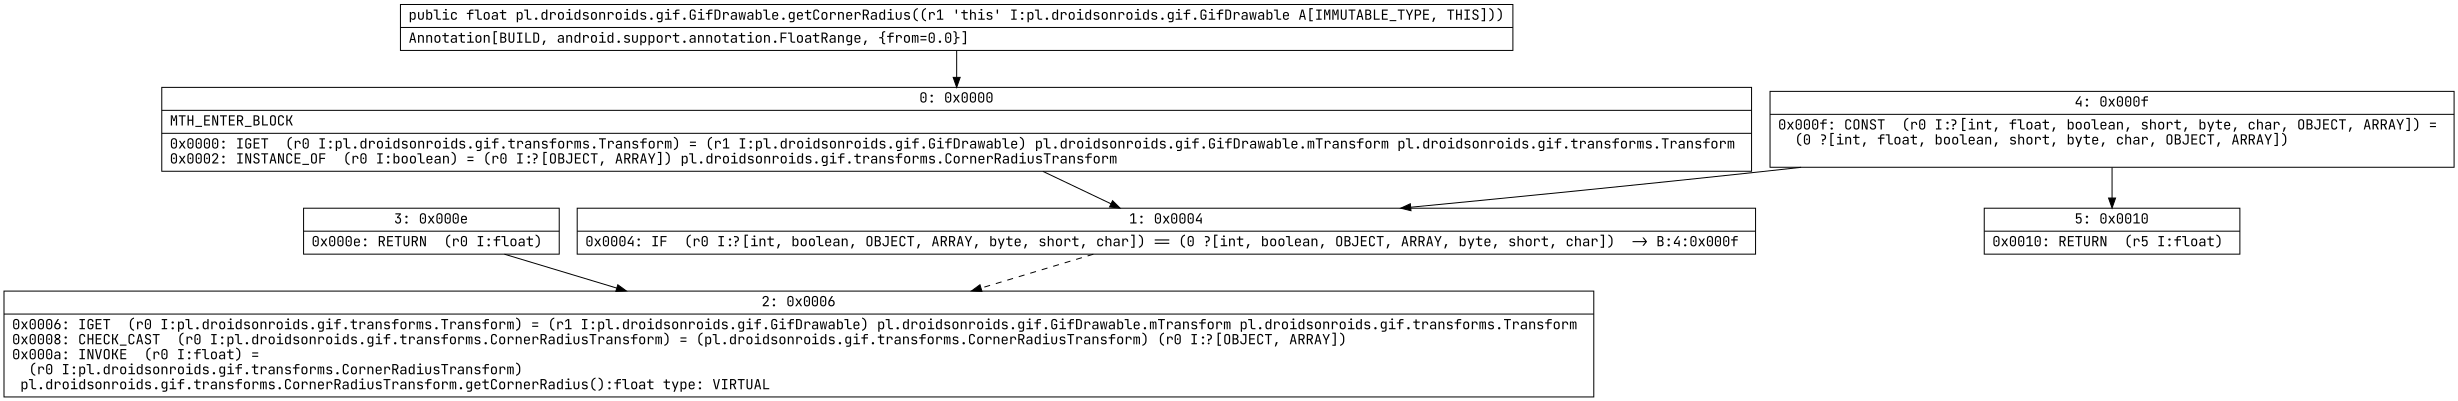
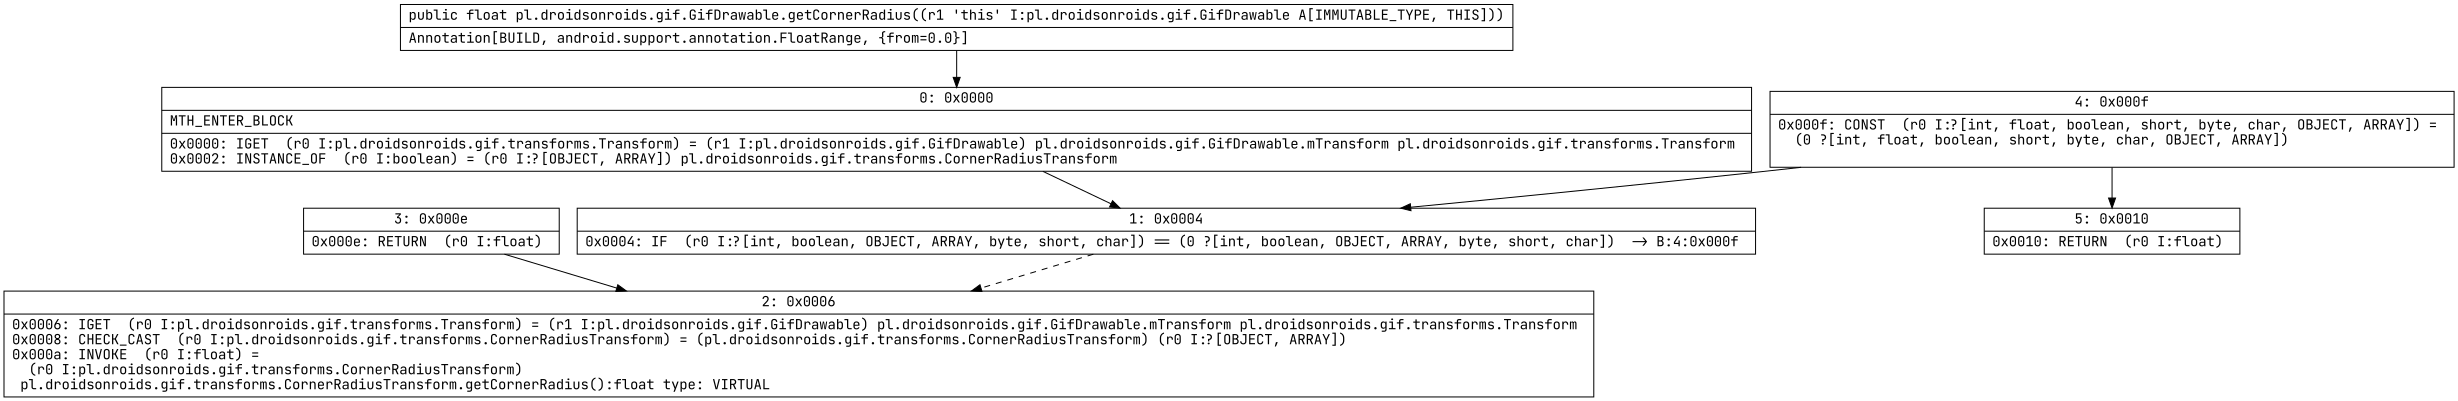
  digraph {
    fontname="JetBrains Mono"
    node [fontname="JetBrains Mono" shape=record]
    edge [fontname="JetBrains Mono"]
    n1 [label="{0\:\ 0x0000|MTH_ENTER_BLOCK\l|0x0000: IGET  (r0 I:pl.droidsonroids.gif.transforms.Transform) = (r1 I:pl.droidsonroids.gif.GifDrawable) pl.droidsonroids.gif.GifDrawable.mTransform pl.droidsonroids.gif.transforms.Transform \l0x0002: INSTANCE_OF  (r0 I:boolean) = (r0 I:?[OBJECT, ARRAY]) pl.droidsonroids.gif.transforms.CornerRadiusTransform \l}"]
    n2 [label="{1\:\ 0x0004|0x0004: IF  (r0 I:?[int, boolean, OBJECT, ARRAY, byte, short, char]) == (0 ?[int, boolean, OBJECT, ARRAY, byte, short, char])  \-\> B:4:0x000f \l}"]
    n3 [label="{2\:\ 0x0006|0x0006: IGET  (r0 I:pl.droidsonroids.gif.transforms.Transform) = (r1 I:pl.droidsonroids.gif.GifDrawable) pl.droidsonroids.gif.GifDrawable.mTransform pl.droidsonroids.gif.transforms.Transform \l0x0008: CHECK_CAST  (r0 I:pl.droidsonroids.gif.transforms.CornerRadiusTransform) = (pl.droidsonroids.gif.transforms.CornerRadiusTransform) (r0 I:?[OBJECT, ARRAY]) \l0x000a: INVOKE  (r0 I:float) = \l  (r0 I:pl.droidsonroids.gif.transforms.CornerRadiusTransform)\l pl.droidsonroids.gif.transforms.CornerRadiusTransform.getCornerRadius():float type: VIRTUAL \l}"]
    n4 [label="{4\:\ 0x000f|0x000f: CONST  (r0 I:?[int, float, boolean, short, byte, char, OBJECT, ARRAY]) = \l  (0 ?[int, float, boolean, short, byte, char, OBJECT, ARRAY])\l \l}"]
-   n5 [label="{5\:\ 0x0010|0x0010: RETURN  (r5 I:float) \l}"]
+   n5 [label="{5\:\ 0x0010|0x0010: RETURN  (r0 I:float) \l}"]
    n6 [label="{3\:\ 0x000e|0x000e: RETURN  (r0 I:float) \l}"]
    n7 [label="{public float pl.droidsonroids.gif.GifDrawable.getCornerRadius((r1 'this' I:pl.droidsonroids.gif.GifDrawable A[IMMUTABLE_TYPE, THIS]))  | Annotation[BUILD, android.support.annotation.FloatRange, \{from=0.0\}]\l}"]
    n1 -> n2
    n2 -> n3 [style=dashed]
    n4 -> n2
    n4 -> n5
    n6 -> n3
    n7 -> n1
  }
